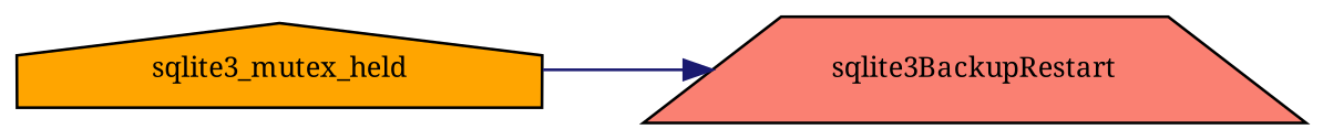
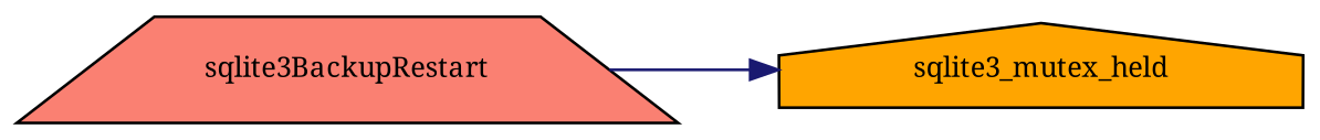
  digraph {
    rankdir=LR
    fontname="Noto Serif"
    node [color=black fontname="Noto Serif" fontsize=10 style=filled]
    n1 [fillcolor=salmon fontcolor=black height=0.2 label=sqlite3BackupRestart shape=trapezium width=0.4]
    n2 [fillcolor=orange height=0.2 label=sqlite3_mutex_held shape=house width=0.4]
-   n2 -> n1 [color=midnightblue fontname="Noto Serif" fontsize=10 labelfontname=FreeSans labelfontsize=10 style=solid]
+   n1 -> n2 [color=midnightblue fontname="Noto Serif" fontsize=10 labelfontname=FreeSans labelfontsize=10 style=solid]
  }
